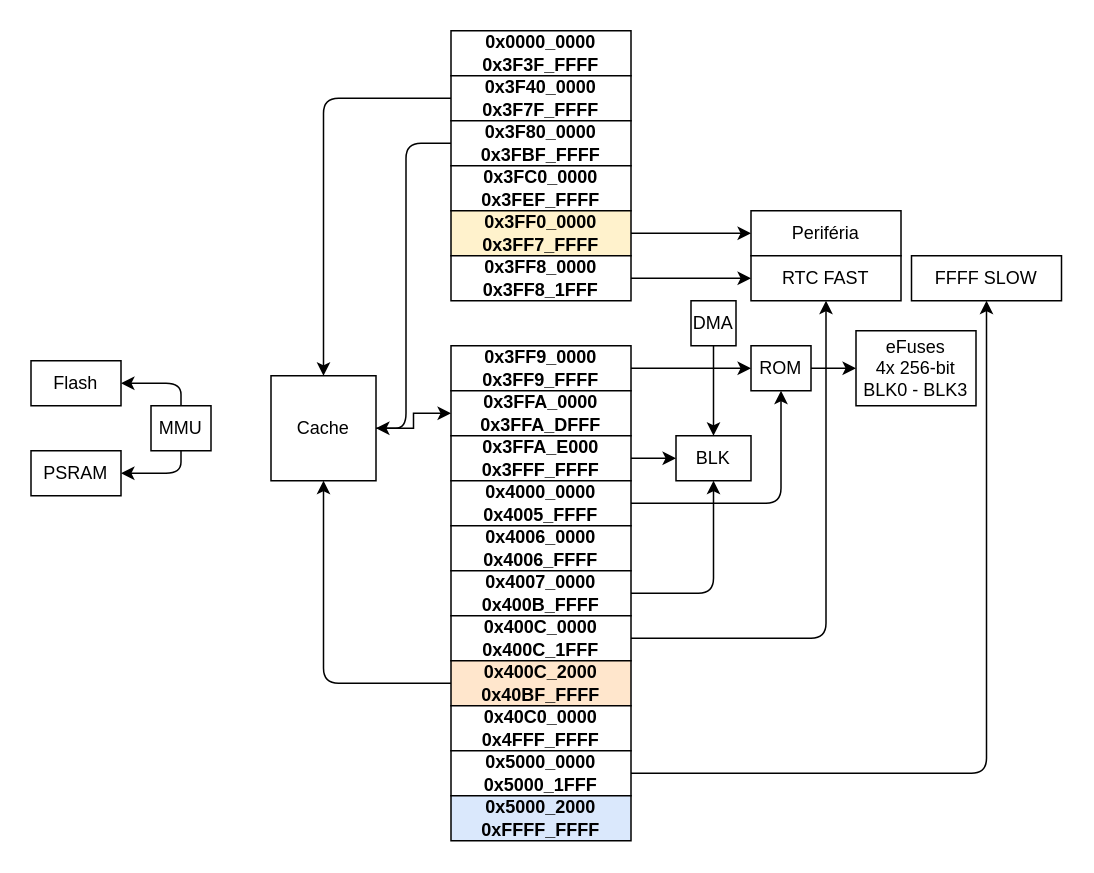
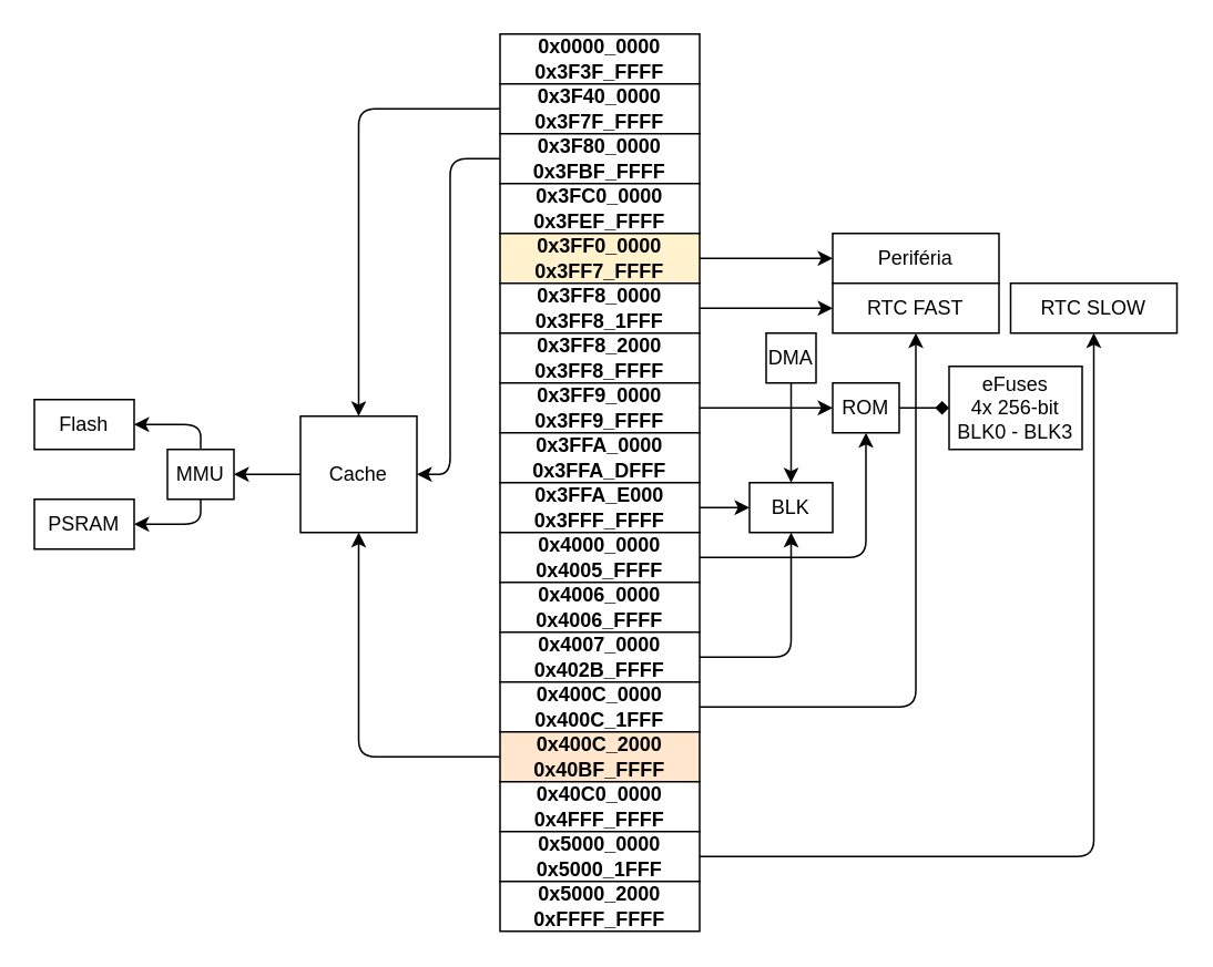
  <mxCell id="0" />
  <mxCell id="1" parent="0" />
  <mxCell id="2" value="MMU" style="rounded=0;whiteSpace=wrap;html=1;" parent="1" vertex="1"><mxGeometry x="100" y="270" width="40" height="30" as="geometry" /></mxCell>
- <mxCell id="3" value="" style="edgeStyle=orthogonalEdgeStyle;rounded=0;orthogonalLoop=1;jettySize=auto;html=1;" parent="1" source="4" target="16" edge="1"><mxGeometry relative="1" as="geometry" /></mxCell>
+ <mxCell id="3" value="" style="edgeStyle=orthogonalEdgeStyle;rounded=0;orthogonalLoop=1;jettySize=auto;html=1;" parent="1" source="4" target="2" edge="1"><mxGeometry relative="1" as="geometry" /></mxCell>
  <mxCell id="4" value="Cache" style="rounded=0;whiteSpace=wrap;html=1;" parent="1" vertex="1"><mxGeometry x="180" y="250" width="70" height="70" as="geometry" /></mxCell>
  <mxCell id="5" value="&lt;b&gt;0x0000_0000&lt;br&gt;0x3F3F_FFFF&lt;/b&gt;" style="rounded=0;whiteSpace=wrap;html=1;" parent="1" vertex="1"><mxGeometry x="300" y="20" width="120" height="30" as="geometry" /></mxCell>
  <mxCell id="6" value="&lt;b&gt;0x3F40_0000&lt;br&gt;0x3F7F_FFFF&lt;/b&gt;" style="rounded=0;whiteSpace=wrap;html=1;" parent="1" vertex="1"><mxGeometry x="300" y="50" width="120" height="30" as="geometry" /></mxCell>
  <mxCell id="7" value="&lt;b&gt;0x3F80_0000&lt;br&gt;0x3FBF_FFFF&lt;/b&gt;" style="rounded=0;whiteSpace=wrap;html=1;" parent="1" vertex="1"><mxGeometry x="300" y="80" width="120" height="30" as="geometry" /></mxCell>
  <mxCell id="8" value="&lt;b&gt;0x3FC0_0000&lt;br&gt;0x3FEF_FFFF&lt;/b&gt;" style="rounded=0;whiteSpace=wrap;html=1;" parent="1" vertex="1"><mxGeometry x="300" y="110" width="120" height="30" as="geometry" /></mxCell>
  <mxCell id="9" value="" style="edgeStyle=orthogonalEdgeStyle;rounded=0;orthogonalLoop=1;jettySize=auto;html=1;" parent="1" source="10" target="30" edge="1"><mxGeometry relative="1" as="geometry" /></mxCell>
  <mxCell id="10" value="&lt;b&gt;0x3FF0_0000&lt;br&gt;0x3FF7_FFFF&lt;/b&gt;" style="rounded=0;whiteSpace=wrap;html=1;fillColor=#fff2cc;" parent="1" vertex="1"><mxGeometry x="300" y="140" width="120" height="30" as="geometry" /></mxCell>
  <mxCell id="11" value="" style="edgeStyle=orthogonalEdgeStyle;rounded=0;orthogonalLoop=1;jettySize=auto;html=1;" parent="1" source="12" target="31" edge="1"><mxGeometry relative="1" as="geometry" /></mxCell>
  <mxCell id="12" value="&lt;b&gt;0x3FF8_0000&lt;br&gt;0x3FF8_1FFF&lt;/b&gt;" style="rounded=0;whiteSpace=wrap;html=1;" parent="1" vertex="1"><mxGeometry x="300" y="170" width="120" height="30" as="geometry" /></mxCell>
+ <mxCell id="13" value="&lt;b&gt;0x3FF8_2000&lt;br&gt;0x3FF8_FFFF&lt;/b&gt;" style="rounded=0;whiteSpace=wrap;html=1;" parent="1" vertex="1"><mxGeometry x="300" y="200" width="120" height="30" as="geometry" /></mxCell>
  <mxCell id="14" value="" style="edgeStyle=orthogonalEdgeStyle;rounded=0;orthogonalLoop=1;jettySize=auto;html=1;" parent="1" source="15" target="34" edge="1"><mxGeometry relative="1" as="geometry" /></mxCell>
  <mxCell id="15" value="&lt;font style=&quot;font-size: 12px&quot;&gt;&lt;b&gt;0x3FF9_0000&lt;br&gt;0x3FF9_FFFF&lt;/b&gt;&lt;/font&gt;" style="rounded=0;whiteSpace=wrap;html=1;" parent="1" vertex="1"><mxGeometry x="300" y="230" width="120" height="30" as="geometry" /></mxCell>
  <mxCell id="16" value="&lt;b&gt;0x3FFA_0000&lt;br&gt;0x3FFA_DFFF&lt;/b&gt;" style="rounded=0;whiteSpace=wrap;html=1;" parent="1" vertex="1"><mxGeometry x="300" y="260" width="120" height="30" as="geometry" /></mxCell>
  <mxCell id="17" value="" style="edgeStyle=orthogonalEdgeStyle;rounded=0;orthogonalLoop=1;jettySize=auto;html=1;" parent="1" source="18" target="38" edge="1"><mxGeometry relative="1" as="geometry" /></mxCell>
  <mxCell id="18" value="&lt;b&gt;0x3FFA_E000&lt;br&gt;0x3FFF_FFFF&lt;/b&gt;" style="rounded=0;whiteSpace=wrap;html=1;" parent="1" vertex="1"><mxGeometry x="300" y="290" width="120" height="30" as="geometry" /></mxCell>
  <mxCell id="19" value="&lt;b&gt;0x4000_0000&lt;br&gt;0x4005_FFFF&lt;/b&gt;" style="rounded=0;whiteSpace=wrap;html=1;" parent="1" vertex="1"><mxGeometry x="300" y="320" width="120" height="30" as="geometry" /></mxCell>
  <mxCell id="20" value="&lt;b&gt;0x4006_0000&lt;br&gt;0x4006_FFFF&lt;/b&gt;" style="rounded=0;whiteSpace=wrap;html=1;" parent="1" vertex="1"><mxGeometry x="300" y="350" width="120" height="30" as="geometry" /></mxCell>
- <mxCell id="21" value="&lt;b&gt;0x4007_0000&lt;br&gt;0x400B_FFFF&lt;/b&gt;" style="rounded=0;whiteSpace=wrap;html=1;" parent="1" vertex="1"><mxGeometry x="300" y="380" width="120" height="30" as="geometry" /></mxCell>
+ <mxCell id="21" value="&lt;b&gt;0x4007_0000&lt;br&gt;0x402B_FFFF&lt;/b&gt;" style="rounded=0;whiteSpace=wrap;html=1;" parent="1" vertex="1"><mxGeometry x="300" y="380" width="120" height="30" as="geometry" /></mxCell>
  <mxCell id="22" value="&lt;b&gt;0x400C_0000&lt;br&gt;0x400C_1FFF&lt;/b&gt;" style="rounded=0;whiteSpace=wrap;html=1;" parent="1" vertex="1"><mxGeometry x="300" y="410" width="120" height="30" as="geometry" /></mxCell>
  <mxCell id="23" value="&lt;b&gt;0x400C_2000&lt;br&gt;0x40BF_FFFF&lt;/b&gt;" style="rounded=0;whiteSpace=wrap;html=1;fillColor=#ffe6cc;" parent="1" vertex="1"><mxGeometry x="300" y="440" width="120" height="30" as="geometry" /></mxCell>
  <mxCell id="24" value="&lt;b&gt;0x40C0_0000&lt;br&gt;0x4FFF_FFFF&lt;/b&gt;" style="rounded=0;whiteSpace=wrap;html=1;" parent="1" vertex="1"><mxGeometry x="300" y="470" width="120" height="30" as="geometry" /></mxCell>
  <mxCell id="25" value="&lt;b&gt;0x5000_0000&lt;br&gt;0x5000_1FFF&lt;/b&gt;" style="rounded=0;whiteSpace=wrap;html=1;" parent="1" vertex="1"><mxGeometry x="300" y="500" width="120" height="30" as="geometry" /></mxCell>
- <mxCell id="26" value="&lt;b&gt;0x5000_2000&lt;br&gt;0xFFFF_FFFF&lt;/b&gt;" style="rounded=0;whiteSpace=wrap;html=1;fillColor=#dae8fc;" parent="1" vertex="1"><mxGeometry x="300" y="530" width="120" height="30" as="geometry" /></mxCell>
+ <mxCell id="26" value="&lt;b&gt;0x5000_2000&lt;br&gt;0xFFFF_FFFF&lt;/b&gt;" style="rounded=0;whiteSpace=wrap;html=1;" parent="1" vertex="1"><mxGeometry x="300" y="530" width="120" height="30" as="geometry" /></mxCell>
  <mxCell id="27" value="" style="endArrow=classic;html=1;entryX=0.5;entryY=0;entryDx=0;entryDy=0;exitX=0;exitY=0.5;exitDx=0;exitDy=0;" parent="1" source="6" target="4" edge="1"><mxGeometry width="50" height="50" relative="1" as="geometry"><mxPoint x="330" y="240" as="sourcePoint" /><mxPoint x="380" y="190" as="targetPoint" /><Array as="points"><mxPoint x="215" y="65" /></Array></mxGeometry></mxCell>
  <mxCell id="28" value="" style="endArrow=classic;html=1;entryX=1;entryY=0.5;entryDx=0;entryDy=0;exitX=0;exitY=0.5;exitDx=0;exitDy=0;" parent="1" source="7" target="4" edge="1"><mxGeometry width="50" height="50" relative="1" as="geometry"><mxPoint x="330" y="240" as="sourcePoint" /><mxPoint x="380" y="190" as="targetPoint" /><Array as="points"><mxPoint x="270" y="95" /><mxPoint x="270" y="285" /></Array></mxGeometry></mxCell>
  <mxCell id="29" value="" style="endArrow=classic;html=1;entryX=0.5;entryY=1;entryDx=0;entryDy=0;exitX=0;exitY=0.5;exitDx=0;exitDy=0;" parent="1" source="23" target="4" edge="1"><mxGeometry width="50" height="50" relative="1" as="geometry"><mxPoint x="330" y="340" as="sourcePoint" /><mxPoint x="380" y="290" as="targetPoint" /><Array as="points"><mxPoint x="215" y="455" /></Array></mxGeometry></mxCell>
  <mxCell id="30" value="Periféria" style="rounded=0;whiteSpace=wrap;html=1;" parent="1" vertex="1"><mxGeometry x="500" y="140" width="100" height="30" as="geometry" /></mxCell>
  <mxCell id="31" value="RTC FAST" style="rounded=0;whiteSpace=wrap;html=1;" parent="1" vertex="1"><mxGeometry x="500" y="170" width="100" height="30" as="geometry" /></mxCell>
  <mxCell id="32" value="" style="endArrow=classic;html=1;entryX=0.5;entryY=1;entryDx=0;entryDy=0;exitX=1;exitY=0.5;exitDx=0;exitDy=0;" parent="1" source="22" target="31" edge="1"><mxGeometry width="50" height="50" relative="1" as="geometry"><mxPoint x="500" y="330" as="sourcePoint" /><mxPoint x="550" y="280" as="targetPoint" /><Array as="points"><mxPoint x="550" y="425" /></Array></mxGeometry></mxCell>
- <mxCell id="33" value="" style="edgeStyle=orthogonalEdgeStyle;rounded=0;orthogonalLoop=1;jettySize=auto;html=1;" edge="1" parent="1" source="34" target="46"><mxGeometry relative="1" as="geometry" /></mxCell>
+ <mxCell id="33" value="" style="edgeStyle=orthogonalEdgeStyle;rounded=0;orthogonalLoop=1;jettySize=auto;html=1;endArrow=diamond;" edge="1" parent="1" source="34" target="46"><mxGeometry relative="1" as="geometry" /></mxCell>
  <mxCell id="34" value="ROM" style="rounded=0;whiteSpace=wrap;html=1;" parent="1" vertex="1"><mxGeometry x="500" y="230" width="40" height="30" as="geometry" /></mxCell>
  <mxCell id="35" value="" style="endArrow=classic;html=1;entryX=0.5;entryY=1;entryDx=0;entryDy=0;exitX=1;exitY=0.5;exitDx=0;exitDy=0;" parent="1" source="19" target="34" edge="1"><mxGeometry width="50" height="50" relative="1" as="geometry"><mxPoint x="500" y="330" as="sourcePoint" /><mxPoint x="550" y="280" as="targetPoint" /><Array as="points"><mxPoint x="520" y="335" /></Array></mxGeometry></mxCell>
- <mxCell id="36" value="FFFF SLOW" style="rounded=0;whiteSpace=wrap;html=1;" parent="1" vertex="1"><mxGeometry x="607" y="170" width="100" height="30" as="geometry" /></mxCell>
+ <mxCell id="36" value="RTC SLOW" style="rounded=0;whiteSpace=wrap;html=1;" parent="1" vertex="1"><mxGeometry x="607" y="170" width="100" height="30" as="geometry" /></mxCell>
  <mxCell id="37" value="" style="endArrow=classic;html=1;entryX=0.5;entryY=1;entryDx=0;entryDy=0;exitX=1;exitY=0.5;exitDx=0;exitDy=0;" parent="1" source="25" target="36" edge="1"><mxGeometry width="50" height="50" relative="1" as="geometry"><mxPoint x="650" y="360" as="sourcePoint" /><mxPoint x="700" y="310" as="targetPoint" /><Array as="points"><mxPoint x="657" y="515" /></Array></mxGeometry></mxCell>
  <mxCell id="38" value="BLK" style="rounded=0;whiteSpace=wrap;html=1;" parent="1" vertex="1"><mxGeometry x="450" y="290" width="50" height="30" as="geometry" /></mxCell>
  <mxCell id="39" value="" style="endArrow=classic;html=1;entryX=0.5;entryY=1;entryDx=0;entryDy=0;exitX=1;exitY=0.5;exitDx=0;exitDy=0;" parent="1" source="21" target="38" edge="1"><mxGeometry width="50" height="50" relative="1" as="geometry"><mxPoint x="650" y="360" as="sourcePoint" /><mxPoint x="700" y="310" as="targetPoint" /><Array as="points"><mxPoint x="475" y="395" /></Array></mxGeometry></mxCell>
  <mxCell id="40" value="" style="edgeStyle=orthogonalEdgeStyle;rounded=0;orthogonalLoop=1;jettySize=auto;html=1;" parent="1" source="41" target="38" edge="1"><mxGeometry relative="1" as="geometry" /></mxCell>
  <mxCell id="41" value="DMA" style="rounded=0;whiteSpace=wrap;html=1;" parent="1" vertex="1"><mxGeometry x="460" y="200" width="30" height="30" as="geometry" /></mxCell>
  <mxCell id="42" value="Flash" style="rounded=0;whiteSpace=wrap;html=1;" parent="1" vertex="1"><mxGeometry x="20" y="240" width="60" height="30" as="geometry" /></mxCell>
  <mxCell id="43" value="PSRAM" style="rounded=0;whiteSpace=wrap;html=1;" parent="1" vertex="1"><mxGeometry x="20" y="300" width="60" height="30" as="geometry" /></mxCell>
  <mxCell id="44" value="" style="endArrow=classic;html=1;entryX=1;entryY=0.5;entryDx=0;entryDy=0;exitX=0.5;exitY=1;exitDx=0;exitDy=0;" parent="1" source="2" target="43" edge="1"><mxGeometry width="50" height="50" relative="1" as="geometry"><mxPoint x="320" y="290" as="sourcePoint" /><mxPoint x="370" y="240" as="targetPoint" /><Array as="points"><mxPoint x="120" y="315" /></Array></mxGeometry></mxCell>
  <mxCell id="45" value="" style="endArrow=classic;html=1;entryX=1;entryY=0.5;entryDx=0;entryDy=0;exitX=0.5;exitY=0;exitDx=0;exitDy=0;" parent="1" source="2" target="42" edge="1"><mxGeometry width="50" height="50" relative="1" as="geometry"><mxPoint x="320" y="290" as="sourcePoint" /><mxPoint x="370" y="240" as="targetPoint" /><Array as="points"><mxPoint x="120" y="255" /></Array></mxGeometry></mxCell>
  <mxCell id="46" value="eFuses&lt;br&gt;4x 256-bit&lt;br&gt;BLK0 - BLK3" style="rounded=0;whiteSpace=wrap;html=1;" vertex="1" parent="1"><mxGeometry x="570" y="220" width="80" height="50" as="geometry" /></mxCell>
